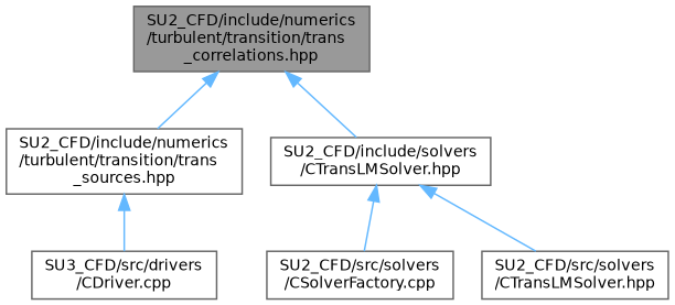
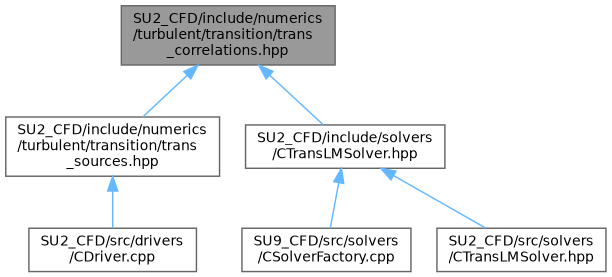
  digraph {
    node [color=grey40 fillcolor=white fontname=Helvetica fontsize=10 shape=box style=filled]
    edge [color=steelblue1 dir=back fontname=Helvetica fontsize=10 labelfontname=Helvetica labelfontsize=10 style=solid]
    n1 [color=gray40 fillcolor=grey60 fontcolor=black height=0.2 label="SU2_CFD/include/numerics\l/turbulent/transition/trans\l_correlations.hpp" width=0.4]
    n2 [height=0.2 label="SU2_CFD/include/numerics\l/turbulent/transition/trans\l_sources.hpp" width=0.4]
    n3 [height=0.2 label="SU2_CFD/include/solvers\l/CTransLMSolver.hpp" width=0.4]
-   n4 [height=0.2 label="SU3_CFD/src/drivers\l/CDriver.cpp" width=0.4]
-   n5 [height=0.2 label="SU2_CFD/src/solvers\l/CSolverFactory.cpp" width=0.4]
+   n4 [height=0.2 label="SU2_CFD/src/drivers\l/CDriver.cpp" width=0.4]
+   n5 [height=0.2 label="SU9_CFD/src/solvers\l/CSolverFactory.cpp" width=0.4]
    n6 [height=0.2 label="SU2_CFD/src/solvers\l/CTransLMSolver.hpp" width=0.4]
    n1 -> n2
    n1 -> n3
    n2 -> n4
    n3 -> n5
    n3 -> n6
  }
